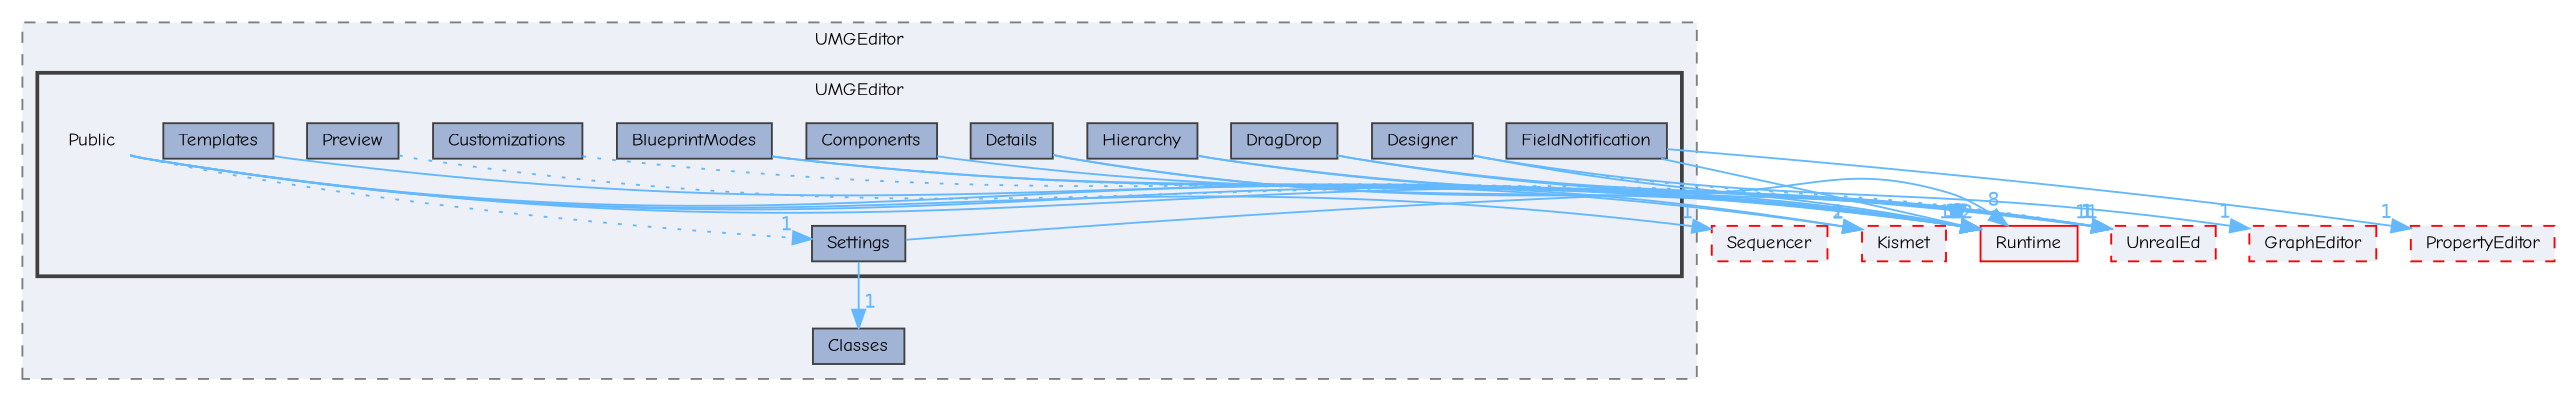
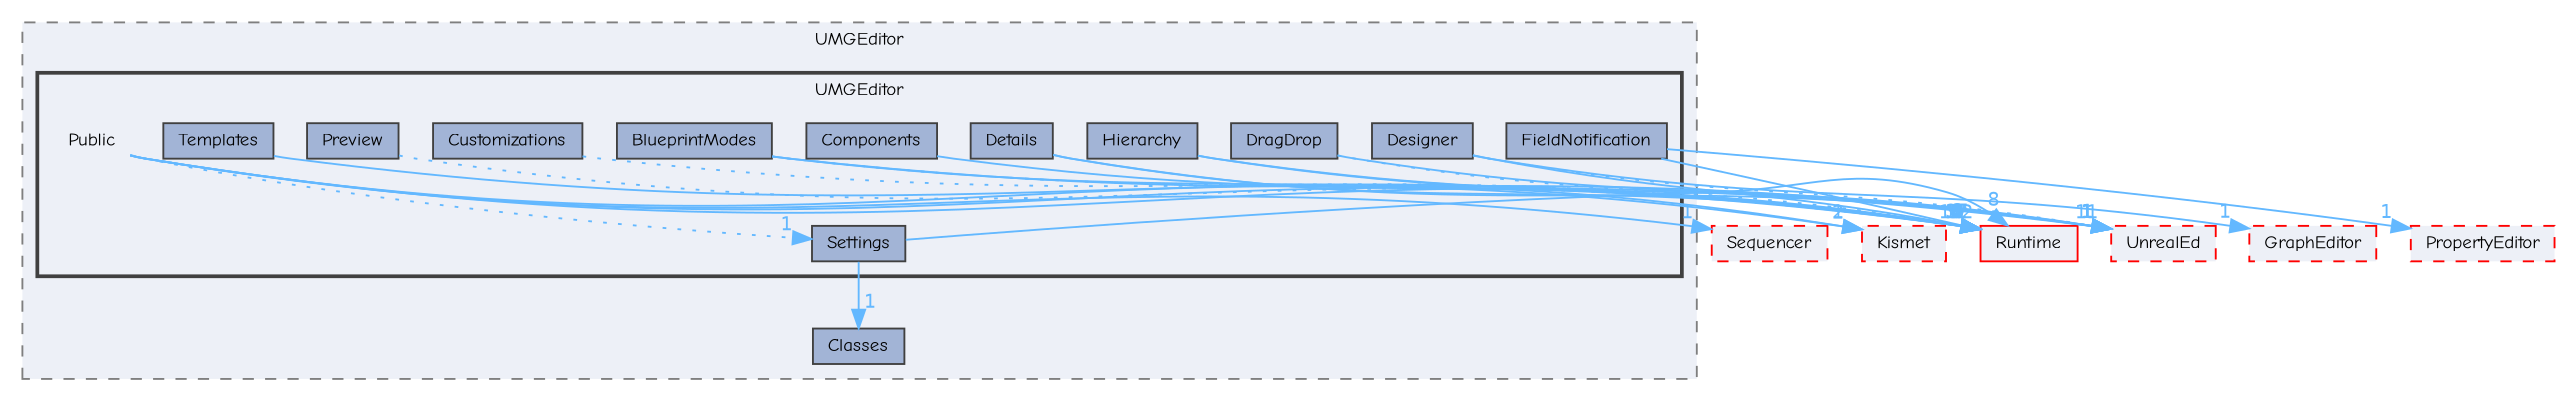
  digraph {
    compound=true
    fontname="Comic Neue"
    node [fontname="Comic Neue" fontsize=10 shape=box color=grey25 fillcolor="#a2b4d6" style=filled]
    edge [color=steelblue1 fontcolor=steelblue1 fontname="Comic Neue" fontsize=10 headlabel=1 labeldistance=1.5 labelfontname=Helvetica labelfontsize=10 style=solid]
    n1 [height=0.2 label=Public shape=plaintext width=0.4 color="" fillcolor="" style=""]
    n2 [height=0.2 label=BlueprintModes width=0.4]
    n3 [height=0.2 label=Components width=0.4]
    n4 [height=0.2 label=Customizations width=0.4]
    n5 [height=0.2 label=Designer width=0.4]
    n6 [height=0.2 label=Details width=0.4]
    n7 [height=0.2 label=DragDrop width=0.4]
    n8 [height=0.2 label=FieldNotification width=0.4]
    n9 [height=0.2 label=Hierarchy width=0.4]
    n10 [height=0.2 label=Preview width=0.4]
    n11 [height=0.2 label=Settings width=0.4]
    n12 [height=0.2 label=Templates width=0.4]
    n13 [height=0.2 label=Classes width=0.4]
    n14 [color=red fillcolor="#edf0f7" height=0.2 label=Runtime width=0.4]
    n15 [color=red fillcolor="#edf0f7" height=0.2 label=Sequencer style="filled,dashed" width=0.4]
    n16 [color=red fillcolor="#edf0f7" height=0.2 label=Kismet style="filled,dashed" width=0.4]
    n17 [color=red fillcolor="#edf0f7" height=0.2 label=UnrealEd style="filled,dashed" width=0.4]
    n18 [color=red fillcolor="#edf0f7" height=0.2 label=GraphEditor style="filled,dashed" width=0.4]
    n19 [color=red fillcolor="#edf0f7" height=0.2 label=PropertyEditor style="filled,dashed" width=0.4]
    subgraph cluster_1 {
      bgcolor="#edf0f7"
      fontsize=10
      label=UMGEditor
      pencolor=grey50
      style="filled,dashed"
      n13
      subgraph cluster_2 {
        bgcolor="#edf0f7"
        fontsize=10
        pencolor=grey25
        style="filled,bold"
        n1
        n2
        n3
        n4
        n5
        n6
        n7
        n8
        n9
        n10
        n11
        n12
      }
    }
    n1 -> n11 [style=dotted]
    n1 -> n14 [headlabel=162]
    n1 -> n15
    n1 -> n16 [headlabel=2]
    n1 -> n17 [headlabel=11]
-   n2 -> n14 [headlabel=4]
+   n2 -> n14 [headlabel=4 style=dotted]
    n2 -> n16
-   n2 -> n17 [style=dotted]
+   n2 -> n17
    n3 -> n14
    n4 -> n14 [style=dotted]
    n5 -> n14 [headlabel=37]
    n5 -> n17 [style=dotted]
    n5 -> n18
    n6 -> n14 [headlabel=3]
    n6 -> n17
-   n7 -> n14 [headlabel=4]
+   n7 -> n14 [headlabel=4 style=dotted]
    n7 -> n17
    n8 -> n14 [headlabel=3]
    n8 -> n19
    n9 -> n14 [headlabel=6]
    n9 -> n17
    n10 -> n14 [headlabel=2 style=dotted]
    n11 -> n13
    n11 -> n14 [headlabel=8]
    n12 -> n14 [headlabel=11]
  }
